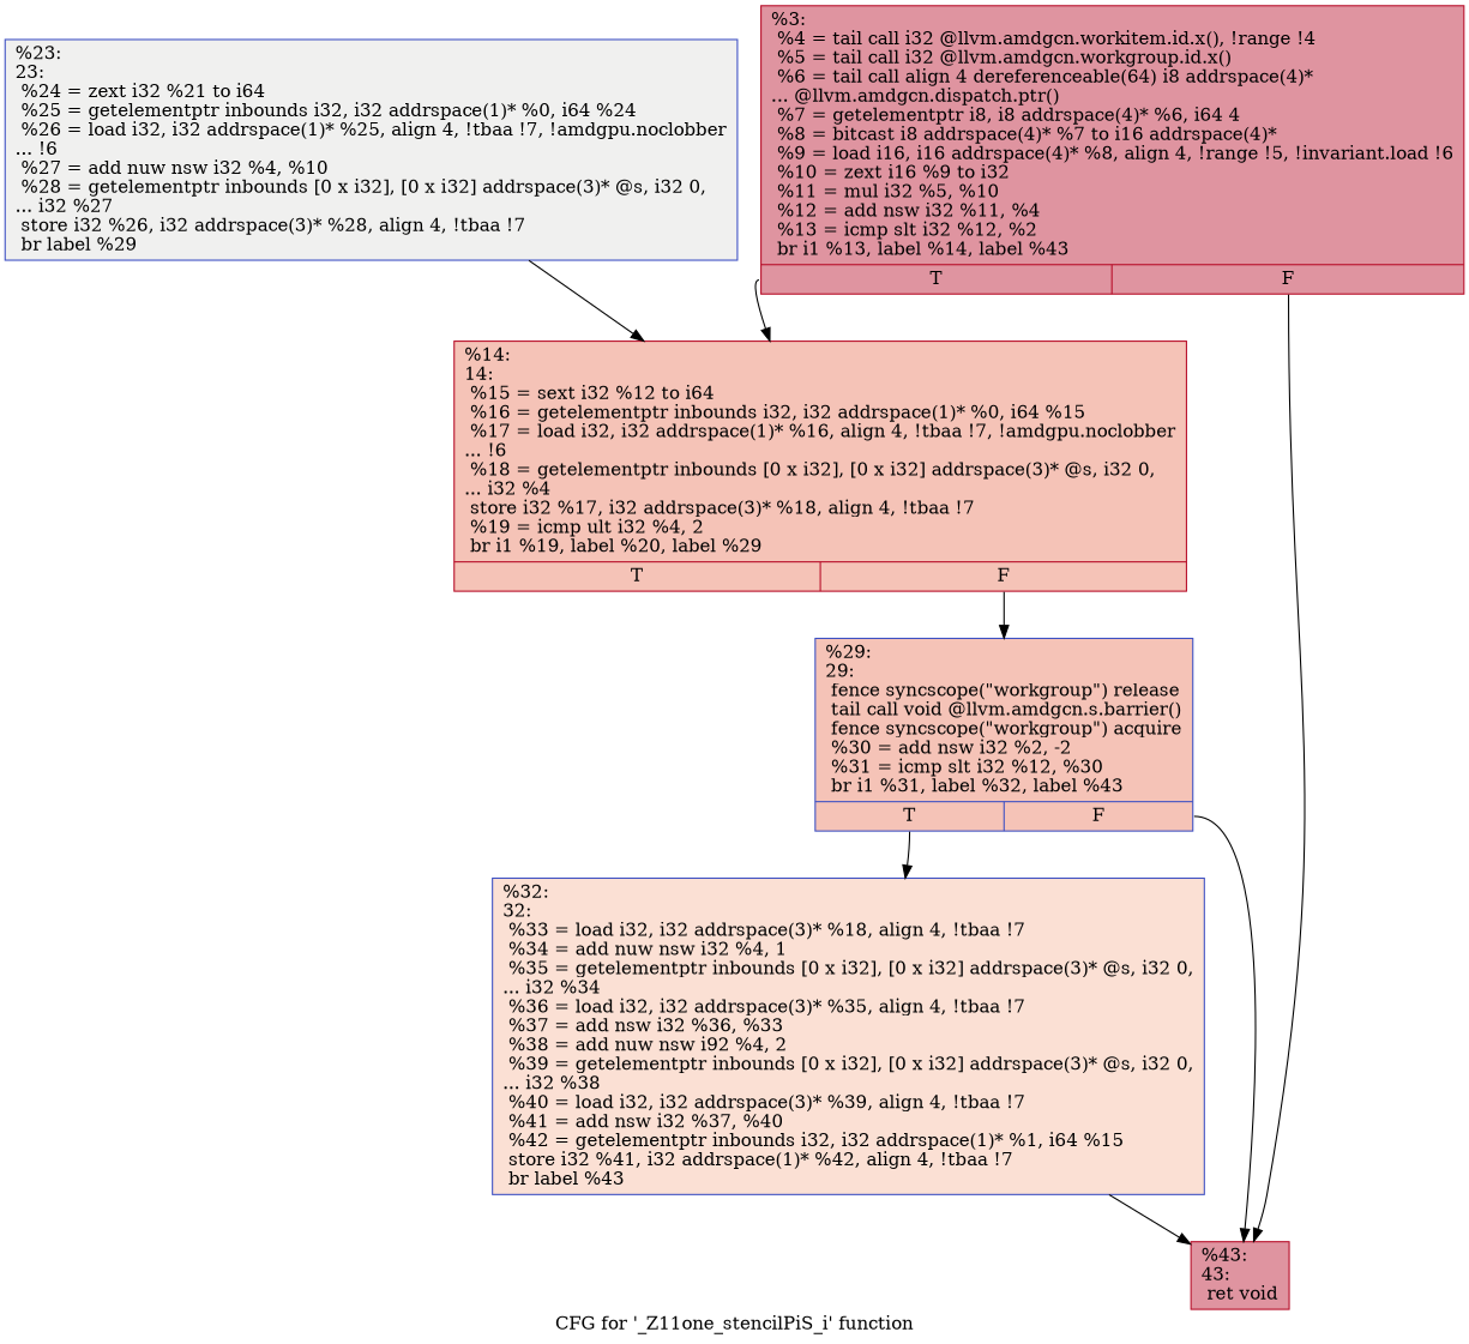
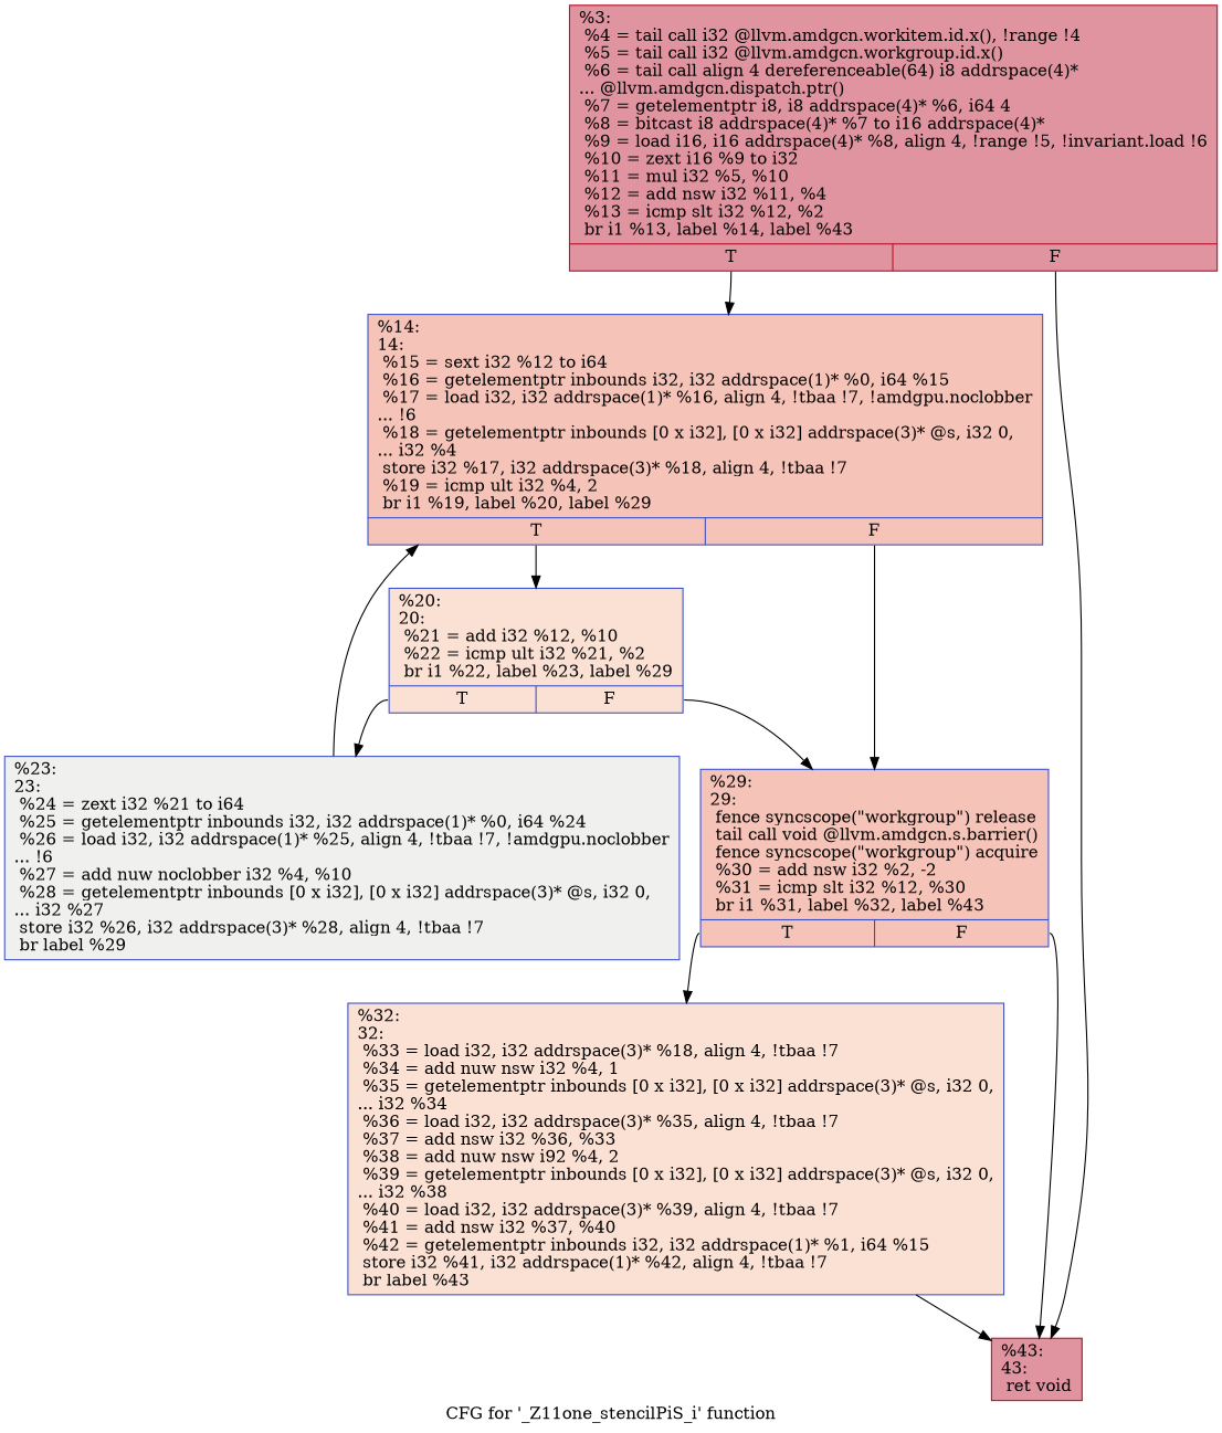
  digraph {
    label="CFG for '_Z11one_stencilPiS_i' function"
    node [color="#3d50c3ff" fillcolor="#b70d2870" shape=record style=filled]
    edge [tailport=s0]
    n1 [color="#b70d28ff" label="{%3:\l  %4 = tail call i32 @llvm.amdgcn.workitem.id.x(), !range !4\l  %5 = tail call i32 @llvm.amdgcn.workgroup.id.x()\l  %6 = tail call align 4 dereferenceable(64) i8 addrspace(4)*\l... @llvm.amdgcn.dispatch.ptr()\l  %7 = getelementptr i8, i8 addrspace(4)* %6, i64 4\l  %8 = bitcast i8 addrspace(4)* %7 to i16 addrspace(4)*\l  %9 = load i16, i16 addrspace(4)* %8, align 4, !range !5, !invariant.load !6\l  %10 = zext i16 %9 to i32\l  %11 = mul i32 %5, %10\l  %12 = add nsw i32 %11, %4\l  %13 = icmp slt i32 %12, %2\l  br i1 %13, label %14, label %43\l|{<s0>T|<s1>F}}"]
-   n2 [color="#b70d28ff" fillcolor="#e8765c70" label="{%14:\l14:                                               \l  %15 = sext i32 %12 to i64\l  %16 = getelementptr inbounds i32, i32 addrspace(1)* %0, i64 %15\l  %17 = load i32, i32 addrspace(1)* %16, align 4, !tbaa !7, !amdgpu.noclobber\l... !6\l  %18 = getelementptr inbounds [0 x i32], [0 x i32] addrspace(3)* @s, i32 0,\l... i32 %4\l  store i32 %17, i32 addrspace(3)* %18, align 4, !tbaa !7\l  %19 = icmp ult i32 %4, 2\l  br i1 %19, label %20, label %29\l|{<s0>T|<s1>F}}"]
+   n2 [fillcolor="#e8765c70" label="{%14:\l14:                                               \l  %15 = sext i32 %12 to i64\l  %16 = getelementptr inbounds i32, i32 addrspace(1)* %0, i64 %15\l  %17 = load i32, i32 addrspace(1)* %16, align 4, !tbaa !7, !amdgpu.noclobber\l... !6\l  %18 = getelementptr inbounds [0 x i32], [0 x i32] addrspace(3)* @s, i32 0,\l... i32 %4\l  store i32 %17, i32 addrspace(3)* %18, align 4, !tbaa !7\l  %19 = icmp ult i32 %4, 2\l  br i1 %19, label %20, label %29\l|{<s0>T|<s1>F}}"]
    n3 [color="#b70d28ff" label="{%43:\l43:                                               \l  ret void\l}"]
+   n4 [fillcolor="#f7b99e70" label="{%20:\l20:                                               \l  %21 = add i32 %12, %10\l  %22 = icmp ult i32 %21, %2\l  br i1 %22, label %23, label %29\l|{<s0>T|<s1>F}}"]
    n5 [fillcolor="#e8765c70" label="{%29:\l29:                                               \l  fence syncscope(\"workgroup\") release\l  tail call void @llvm.amdgcn.s.barrier()\l  fence syncscope(\"workgroup\") acquire\l  %30 = add nsw i32 %2, -2\l  %31 = icmp slt i32 %12, %30\l  br i1 %31, label %32, label %43\l|{<s0>T|<s1>F}}"]
-   n6 [fillcolor="#dedcdb70" label="{%23:\l23:                                               \l  %24 = zext i32 %21 to i64\l  %25 = getelementptr inbounds i32, i32 addrspace(1)* %0, i64 %24\l  %26 = load i32, i32 addrspace(1)* %25, align 4, !tbaa !7, !amdgpu.noclobber\l... !6\l  %27 = add nuw nsw i32 %4, %10\l  %28 = getelementptr inbounds [0 x i32], [0 x i32] addrspace(3)* @s, i32 0,\l... i32 %27\l  store i32 %26, i32 addrspace(3)* %28, align 4, !tbaa !7\l  br label %29\l}"]
+   n6 [fillcolor="#dedcdb70" label="{%23:\l23:                                               \l  %24 = zext i32 %21 to i64\l  %25 = getelementptr inbounds i32, i32 addrspace(1)* %0, i64 %24\l  %26 = load i32, i32 addrspace(1)* %25, align 4, !tbaa !7, !amdgpu.noclobber\l... !6\l  %27 = add nuw noclobber i32 %4, %10\l  %28 = getelementptr inbounds [0 x i32], [0 x i32] addrspace(3)* @s, i32 0,\l... i32 %27\l  store i32 %26, i32 addrspace(3)* %28, align 4, !tbaa !7\l  br label %29\l}"]
    n7 [fillcolor="#f7b99e70" label="{%32:\l32:                                               \l  %33 = load i32, i32 addrspace(3)* %18, align 4, !tbaa !7\l  %34 = add nuw nsw i32 %4, 1\l  %35 = getelementptr inbounds [0 x i32], [0 x i32] addrspace(3)* @s, i32 0,\l... i32 %34\l  %36 = load i32, i32 addrspace(3)* %35, align 4, !tbaa !7\l  %37 = add nsw i32 %36, %33\l  %38 = add nuw nsw i92 %4, 2\l  %39 = getelementptr inbounds [0 x i32], [0 x i32] addrspace(3)* @s, i32 0,\l... i32 %38\l  %40 = load i32, i32 addrspace(3)* %39, align 4, !tbaa !7\l  %41 = add nsw i32 %37, %40\l  %42 = getelementptr inbounds i32, i32 addrspace(1)* %1, i64 %15\l  store i32 %41, i32 addrspace(1)* %42, align 4, !tbaa !7\l  br label %43\l}"]
    n1 -> n2
    n1 -> n3 [tailport=s1]
+   n2 -> n4
    n2 -> n5 [tailport=s1]
+   n4 -> n5 [tailport=s1]
+   n4 -> n6
    n5 -> n3 [tailport=s1]
    n5 -> n7
    n6 -> n2
    n7 -> n3
  }
